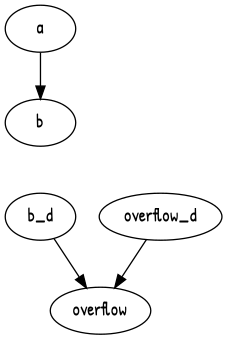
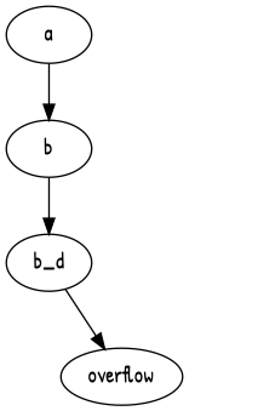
  strict digraph {
    fontname="Patrick Hand"
    node [complexity=5 fontname="Patrick Hand"]
    edge [fontname="Patrick Hand"]
    a [importance=0.427710894311 rank=0.0855421788622]
    b [complexity=7 importance=0.572289105689 rank=0.081755586527]
-   overflow_d [complexity=2 importance=0.331325289361 rank=0.165662644681]
    overflow [complexity=0 importance=0.174698901197 rank=0.0]
    b_d [importance=0.47590350074 rank=0.095180700148]
    a -> b
-   overflow_d -> overflow
+   b -> b_d
    b_d -> overflow
  }
